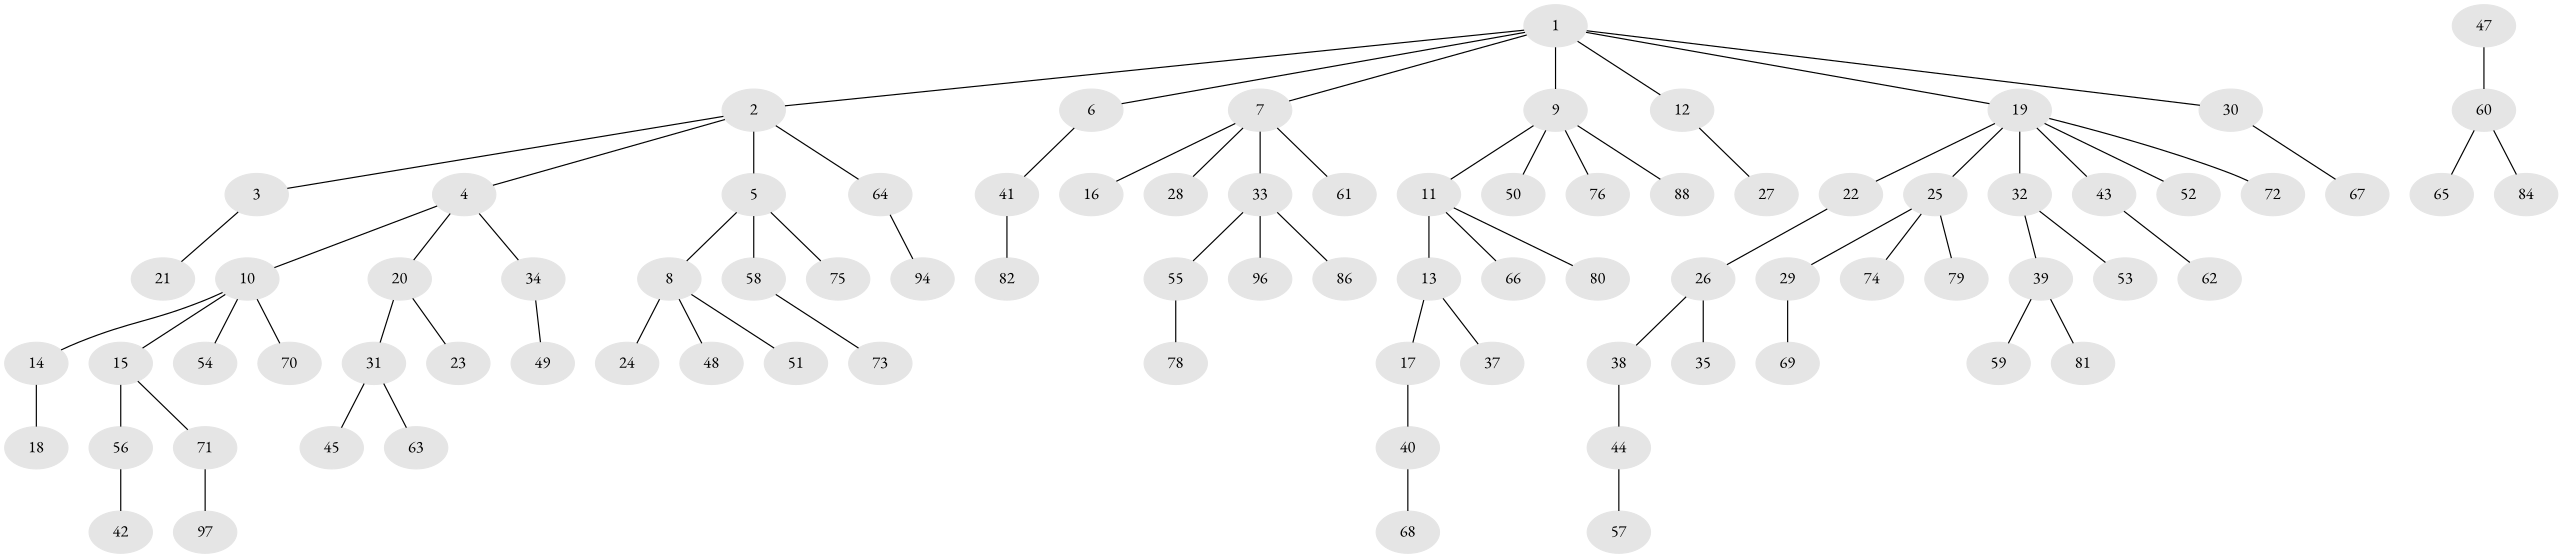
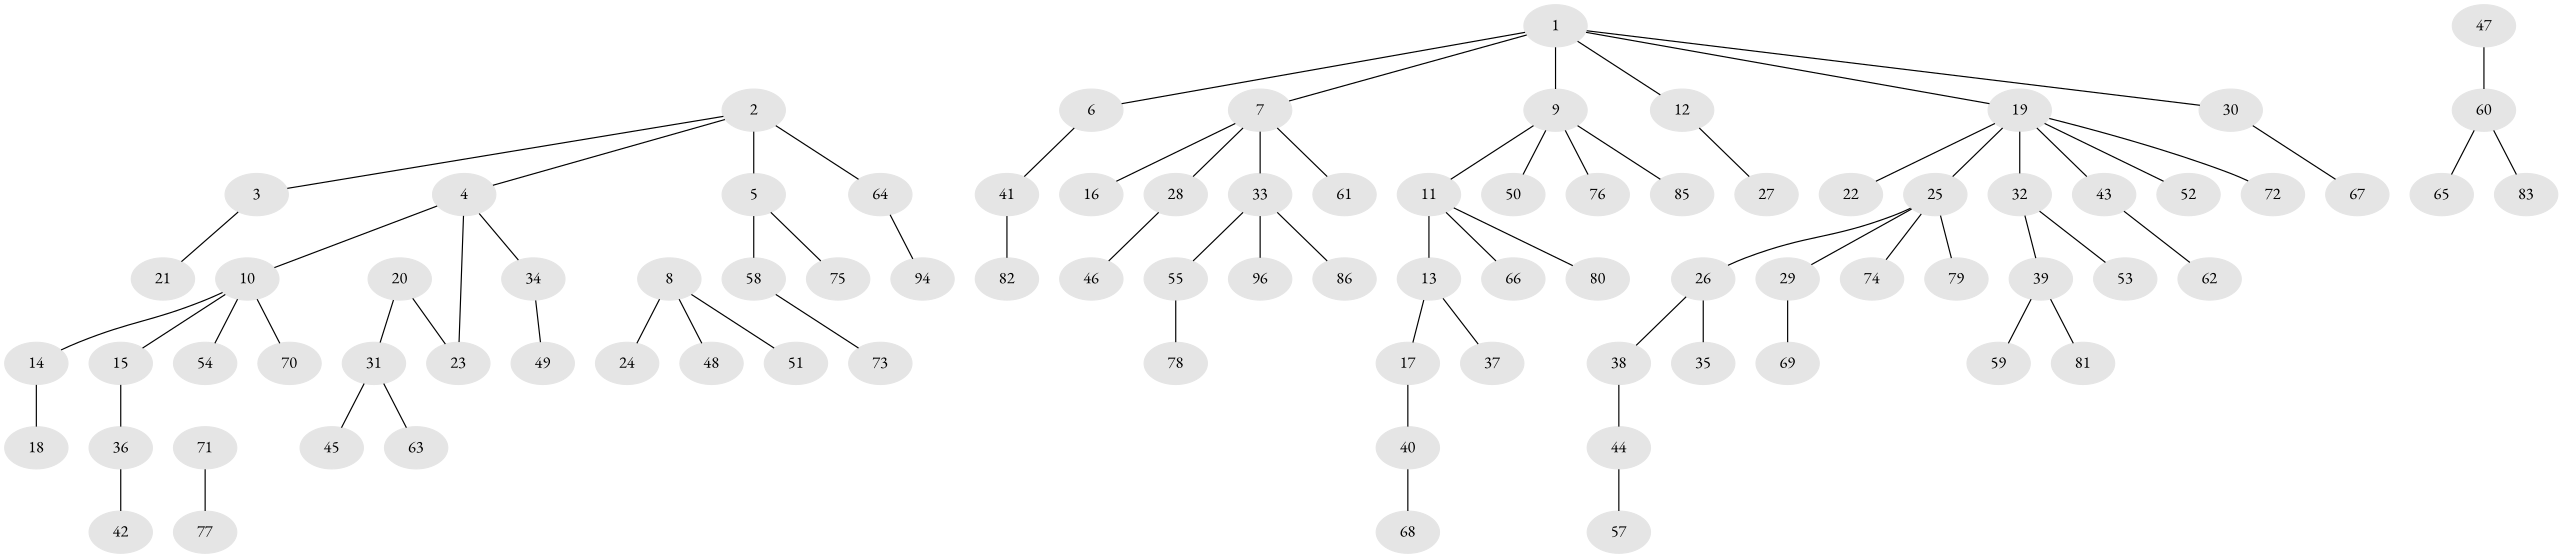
  graph {
    fontname="EB Garamond"
    node [color=gray90 fontname="EB Garamond" style=filled]
    edge [fontname="EB Garamond"]
    1
    2
    6
    7
    9
    12
    19
    30
    3
    4
    5
    64
    41
    16
    28
    33
    61
    11
    50
    76
-   85 [label=88]
+   85
    27
    22
    25
    32
    43
    52
    72
    67
    21
    10
    20
    34
    8
    58
    75
    n37 [label=94]
    14
    15
    54
    70
    23
    31
    49
    24
    48
    51
    73
    82
+   46
    55
    n52 [label=96]
    86
    13
    66
    80
    18
-   36 [label=56]
+   36
    71
    17
    37
    38
    44
    40
    47
    60
    42
-   77 [label=97]
+   77
    68
    26
    29
    74
    79
    39
    53
    62
    45
    63
    35
    69
    59
    81
    78
    57
    65
-   83 [label=84]
-   1 -- 2
+   83
    1 -- 6
    1 -- 7
    1 -- 9
    1 -- 12
    1 -- 19
    1 -- 30
    2 -- 3
    2 -- 4
    2 -- 5
    2 -- 64
    6 -- 41
    7 -- 16
    7 -- 28
    7 -- 33
    7 -- 61
    9 -- 11
    9 -- 50
    9 -- 76
    9 -- 85
    12 -- 27
    19 -- 22
    19 -- 25
    19 -- 32
    19 -- 43
    19 -- 52
    19 -- 72
    30 -- 67
    3 -- 21
    4 -- 10
-   4 -- 20
+   4 -- 23
    4 -- 34
-   5 -- 8
    5 -- 58
    5 -- 75
    64 -- n37
    41 -- 82
+   28 -- 46
    33 -- 55
    33 -- n52
    33 -- 86
    11 -- 13
    11 -- 66
    11 -- 80
-   22 -- 26
+   25 -- 26
    25 -- 29
    25 -- 74
    25 -- 79
    32 -- 39
    32 -- 53
    43 -- 62
    10 -- 14
    10 -- 15
    10 -- 54
    10 -- 70
    20 -- 23
    20 -- 31
    34 -- 49
    8 -- 24
    8 -- 48
    8 -- 51
    58 -- 73
    14 -- 18
    15 -- 36
-   15 -- 71
    31 -- 45
    31 -- 63
    55 -- 78
    13 -- 17
    13 -- 37
    36 -- 42
    71 -- 77
    17 -- 40
    38 -- 44
    44 -- 57
    40 -- 68
    47 -- 60
    60 -- 65
    60 -- 83
    26 -- 38
    26 -- 35
    29 -- 69
    39 -- 59
    39 -- 81
  }
